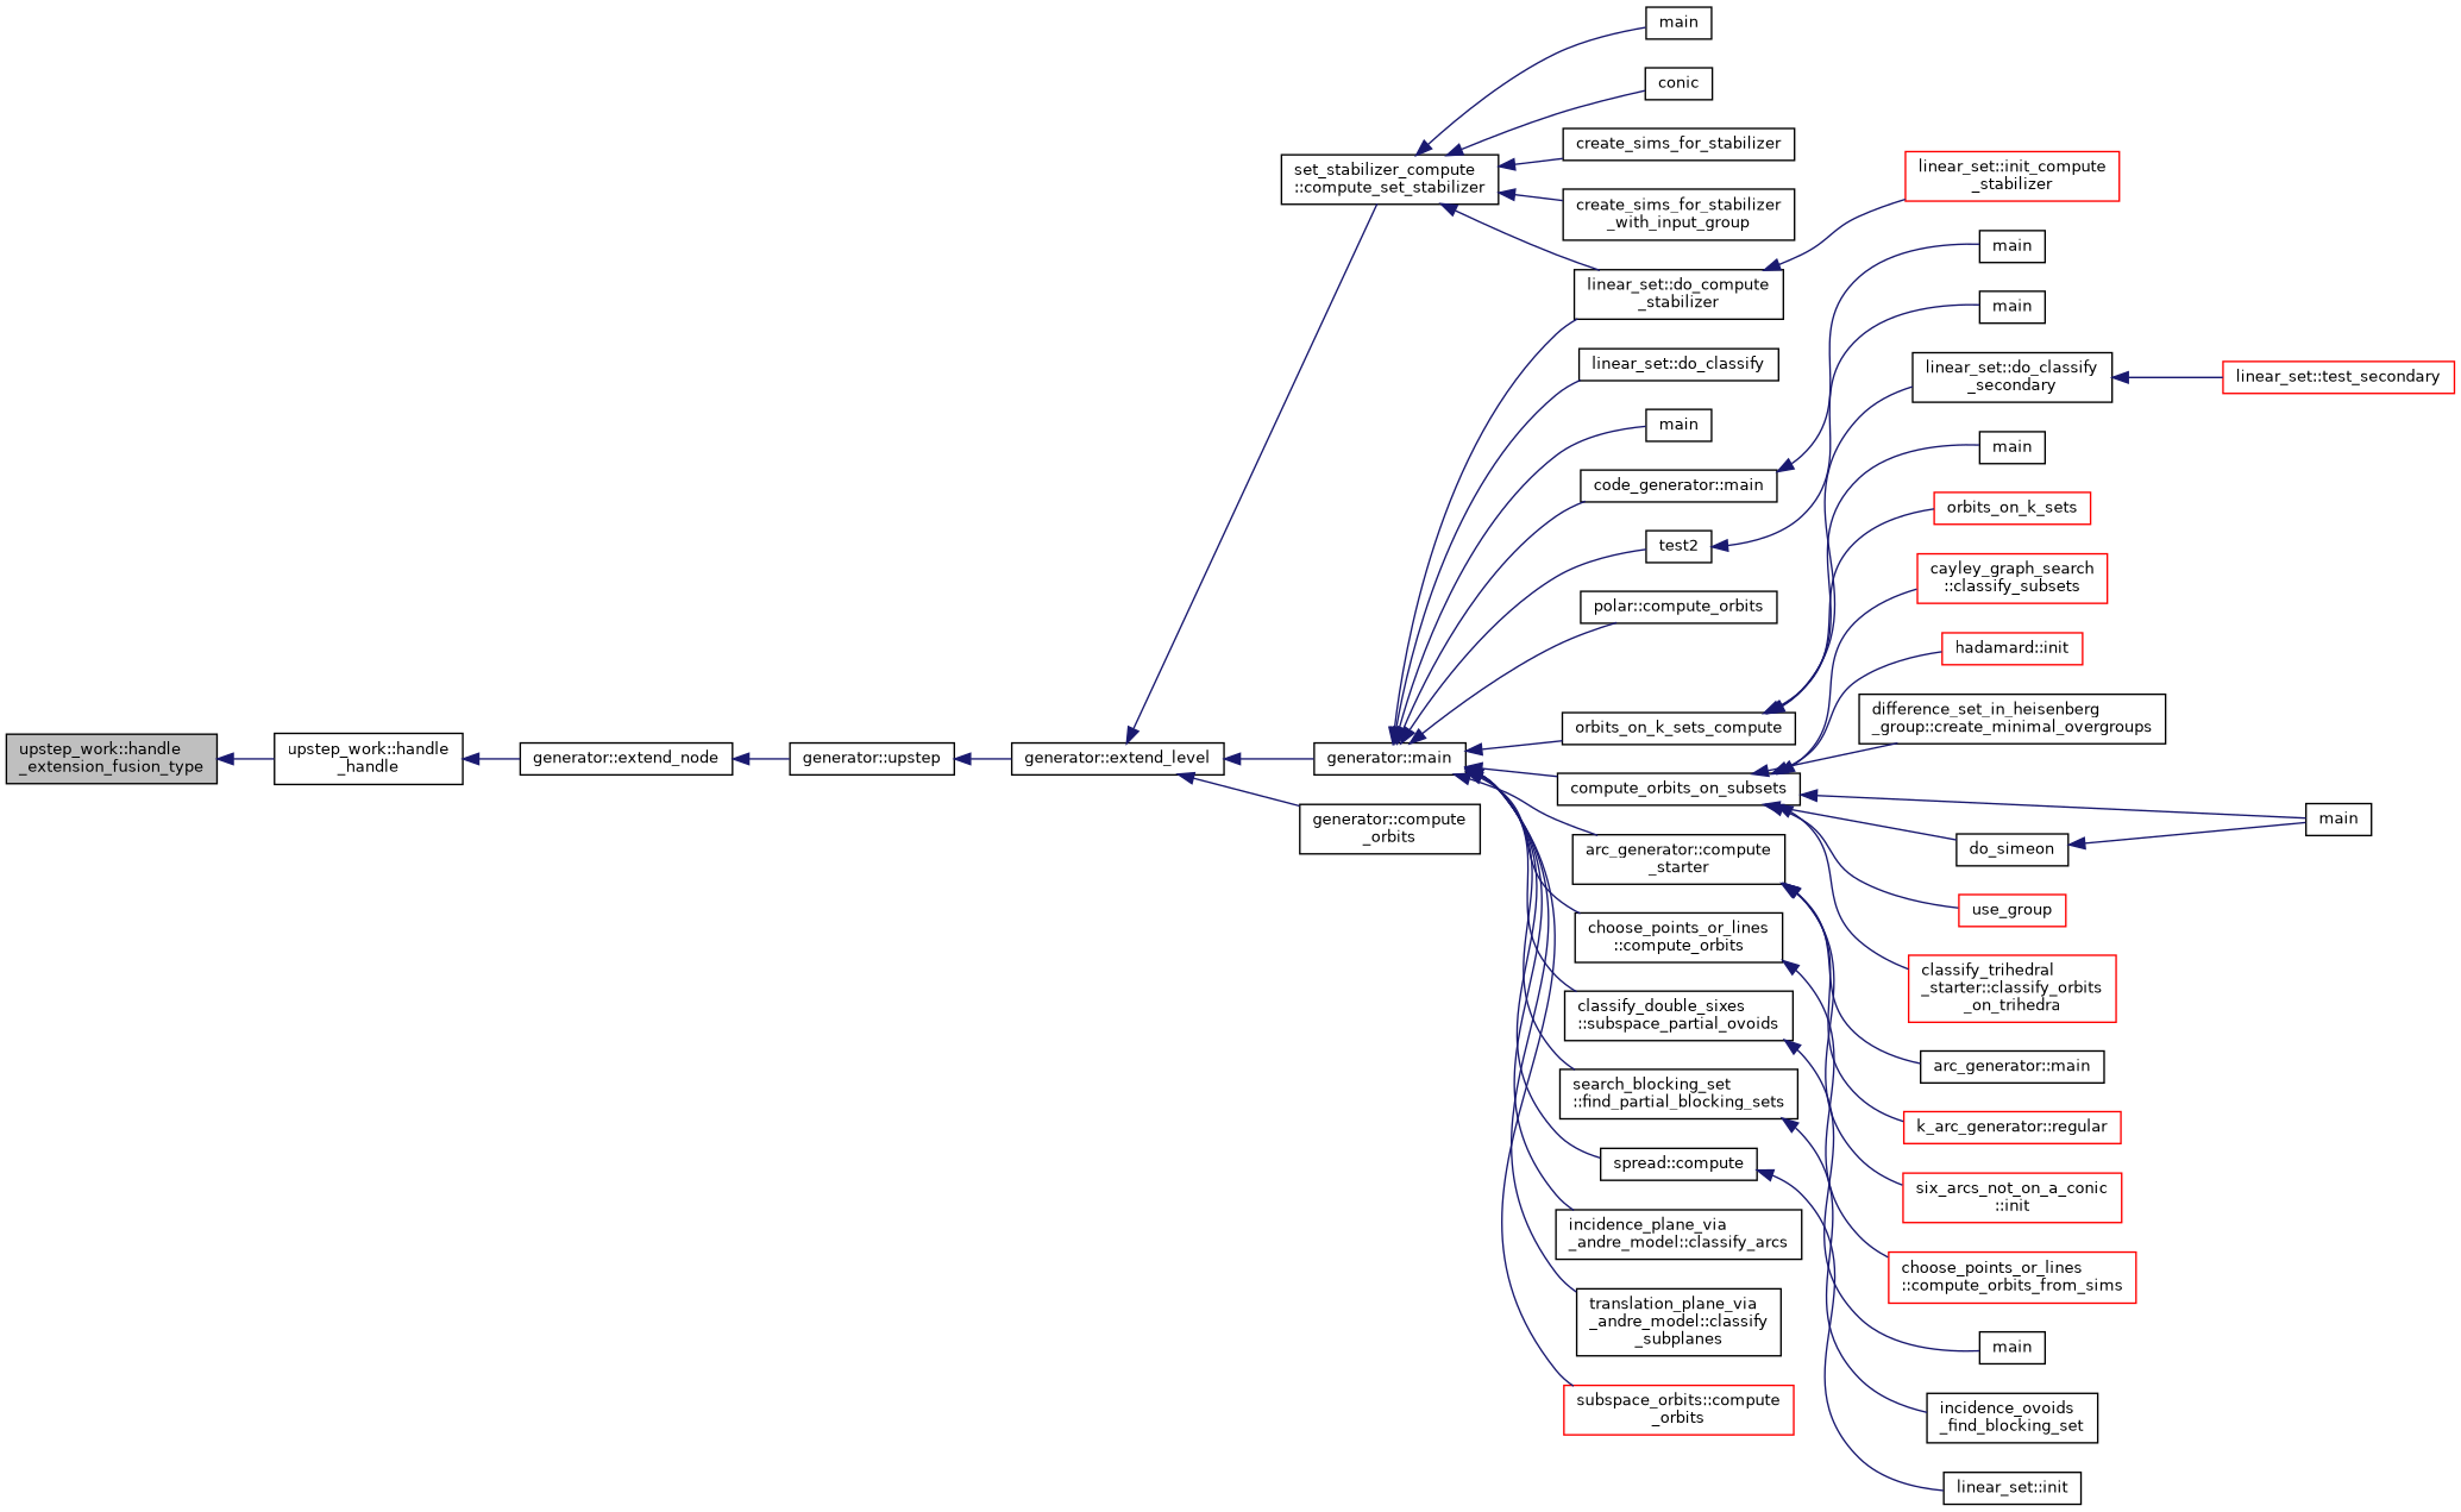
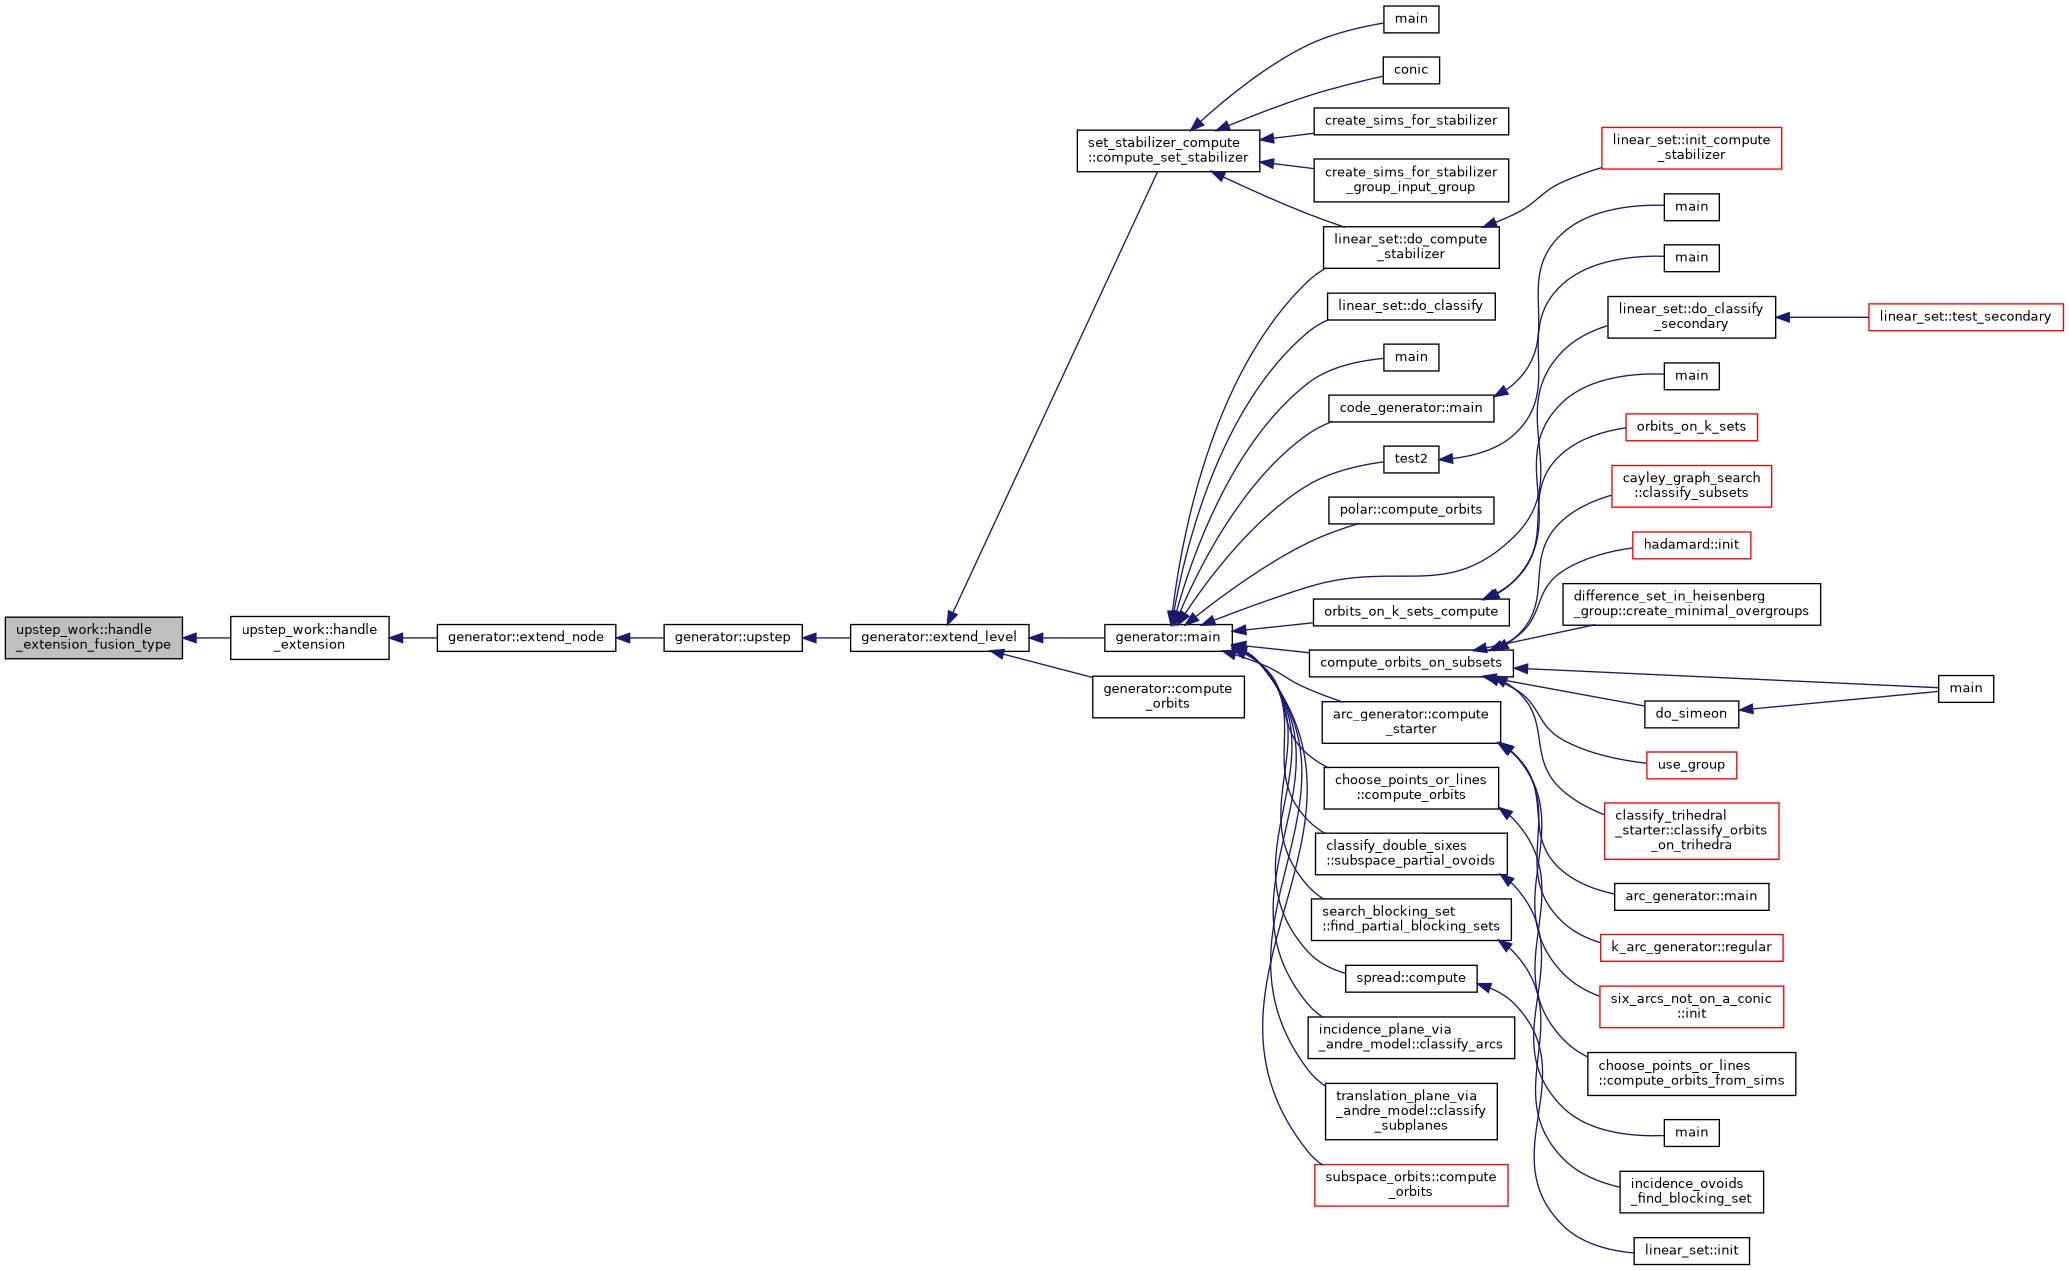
  digraph {
    rankdir=LR
    node [color=black fillcolor=white fontname=Helvetica fontsize=10 shape=record style=filled]
    edge [color=midnightblue dir=back fontname=Helvetica fontsize=10 labelfontname=Helvetica labelfontsize=10 style=solid]
    n1 [fillcolor=grey75 fontcolor=black height=0.2 label="upstep_work::handle\l_extension_fusion_type" width=0.4]
-   n2 [height=0.2 label="upstep_work::handle\l_handle" width=0.4]
+   n2 [height=0.2 label="upstep_work::handle\l_extension" width=0.4]
    n3 [height=0.2 label="generator::extend_node" width=0.4]
    n4 [height=0.2 label="generator::upstep" width=0.4]
    n5 [height=0.2 label="generator::extend_level" width=0.4]
    n6 [height=0.2 label="set_stabilizer_compute\l::compute_set_stabilizer" width=0.4]
    n7 [height=0.2 label="generator::compute\l_orbits" width=0.4]
    n8 [height=0.2 label="generator::main" width=0.4]
    n9 [height=0.2 label=main width=0.4]
    n10 [height=0.2 label=conic width=0.4]
    n11 [height=0.2 label="linear_set::do_compute\l_stabilizer" width=0.4]
    n12 [height=0.2 label=create_sims_for_stabilizer width=0.4]
-   n13 [height=0.2 label="create_sims_for_stabilizer\l_with_input_group" width=0.4]
+   n13 [height=0.2 label="create_sims_for_stabilizer\l_group_input_group" width=0.4]
    n14 [height=0.2 label="linear_set::do_classify" width=0.4]
    n15 [height=0.2 label=main width=0.4]
    n16 [height=0.2 label="code_generator::main" width=0.4]
    n17 [height=0.2 label=test2 width=0.4]
    n18 [height=0.2 label="polar::compute_orbits" width=0.4]
    n19 [height=0.2 label="linear_set::do_classify\l_secondary" width=0.4]
    n20 [height=0.2 label=compute_orbits_on_subsets width=0.4]
    n21 [height=0.2 label=orbits_on_k_sets_compute width=0.4]
    n22 [height=0.2 label="arc_generator::compute\l_starter" width=0.4]
    n23 [height=0.2 label="choose_points_or_lines\l::compute_orbits" width=0.4]
    n24 [height=0.2 label="classify_double_sixes\l::subspace_partial_ovoids" width=0.4]
    n25 [height=0.2 label="search_blocking_set\l::find_partial_blocking_sets" width=0.4]
    n26 [height=0.2 label="spread::compute" width=0.4]
    n27 [height=0.2 label="incidence_plane_via\l_andre_model::classify_arcs" width=0.4]
    n28 [height=0.2 label="translation_plane_via\l_andre_model::classify\l_subplanes" width=0.4]
    n29 [color=red height=0.2 label="subspace_orbits::compute\l_orbits" width=0.4]
    n30 [color=red height=0.2 label="linear_set::init_compute\l_stabilizer" width=0.4]
    n31 [height=0.2 label=main width=0.4]
    n32 [height=0.2 label=main width=0.4]
    n33 [color=red height=0.2 label="linear_set::test_secondary" width=0.4]
    n34 [color=red height=0.2 label="cayley_graph_search\l::classify_subsets" width=0.4]
    n35 [color=red height=0.2 label="hadamard::init" width=0.4]
    n36 [height=0.2 label="difference_set_in_heisenberg\l_group::create_minimal_overgroups" width=0.4]
    n37 [height=0.2 label=main width=0.4]
    n38 [height=0.2 label=do_simeon width=0.4]
    n39 [color=red height=0.2 label=use_group width=0.4]
    n40 [color=red height=0.2 label="classify_trihedral\l_starter::classify_orbits\l_on_trihedra" width=0.4]
    n41 [height=0.2 label=main width=0.4]
    n42 [color=red height=0.2 label=orbits_on_k_sets width=0.4]
    n43 [height=0.2 label="arc_generator::main" width=0.4]
    n44 [color=red height=0.2 label="k_arc_generator::regular" width=0.4]
    n45 [color=red height=0.2 label="six_arcs_not_on_a_conic\l::init" width=0.4]
-   n46 [color=red height=0.2 label="choose_points_or_lines\l::compute_orbits_from_sims" width=0.4]
+   n46 [height=0.2 label="choose_points_or_lines\l::compute_orbits_from_sims" width=0.4]
    n47 [height=0.2 label=main width=0.4]
    n48 [height=0.2 label="incidence_ovoids\l_find_blocking_set" width=0.4]
    n49 [height=0.2 label="linear_set::init" width=0.4]
    n1 -> n2
    n2 -> n3
    n3 -> n4
    n4 -> n5
    n5 -> n6
    n5 -> n7
    n5 -> n8
    n6 -> n9
    n6 -> n10
    n6 -> n11
    n6 -> n12
    n6 -> n13
    n8 -> n11
    n8 -> n14
    n8 -> n15
    n8 -> n16
    n8 -> n17
    n8 -> n18
-   n21 -> n19
+   n8 -> n19
    n8 -> n20
    n8 -> n21
    n8 -> n22
    n8 -> n23
    n8 -> n24
    n8 -> n25
    n8 -> n26
    n8 -> n27
    n8 -> n28
    n8 -> n29
    n11 -> n30
    n16 -> n31
    n17 -> n32
    n19 -> n33
    n20 -> n34
    n20 -> n35
    n20 -> n36
    n20 -> n37
    n20 -> n38
    n20 -> n39
    n20 -> n40
    n21 -> n41
    n21 -> n42
    n22 -> n43
    n22 -> n44
    n22 -> n45
    n23 -> n46
    n24 -> n47
    n25 -> n48
    n26 -> n49
    n38 -> n37
  }
